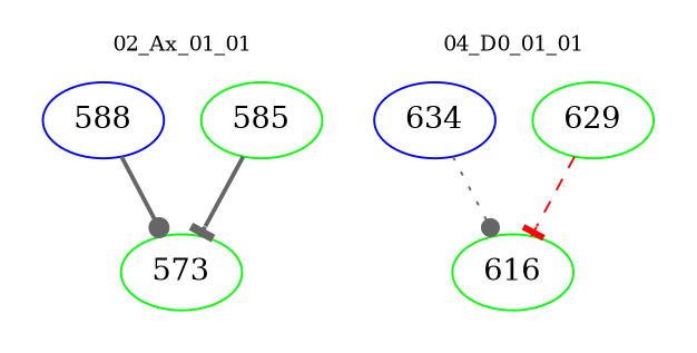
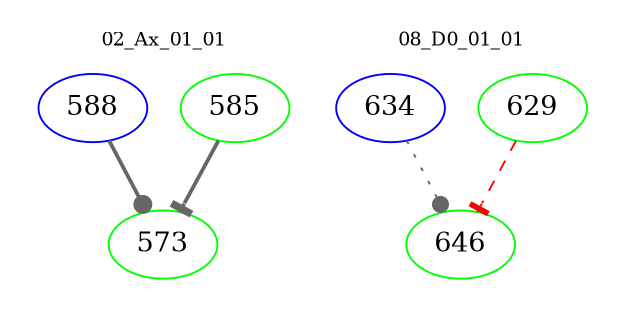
  digraph {
    node [color=green]
    edge [arrowhead=tee color=gray40 style=bold]
    n1 [label=585]
    n2 [label=573]
    n3 [color=blue label=588]
    n4 [label=629]
-   n5 [label=616]
+   n5 [label=646]
    n6 [color=blue label=634]
    subgraph cluster_1 {
      color=white
      fontsize=10
      label="02_Ax_01_01"
      n1
      n2
      n3
    }
    subgraph cluster_2 {
      color=white
      fontsize=10
-     label="04_D0_01_01"
+     label="08_D0_01_01"
      n4
      n5
      n6
    }
    n1 -> n2
    n3 -> n2 [arrowhead=dot]
    n4 -> n5 [color=red style=dashed]
    n6 -> n5 [arrowhead=dot style=dotted]
  }
